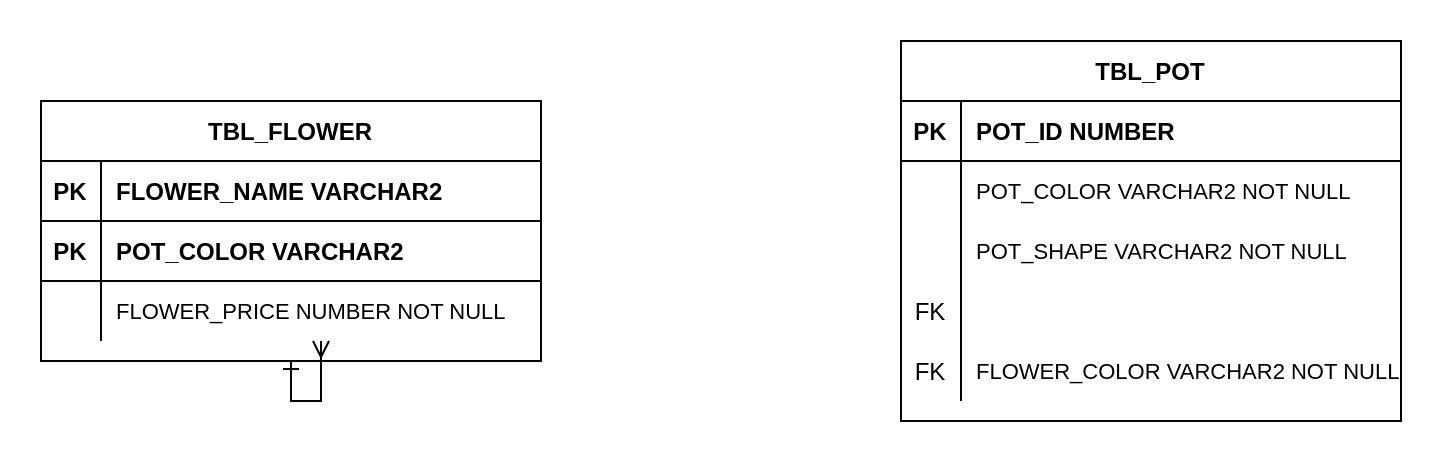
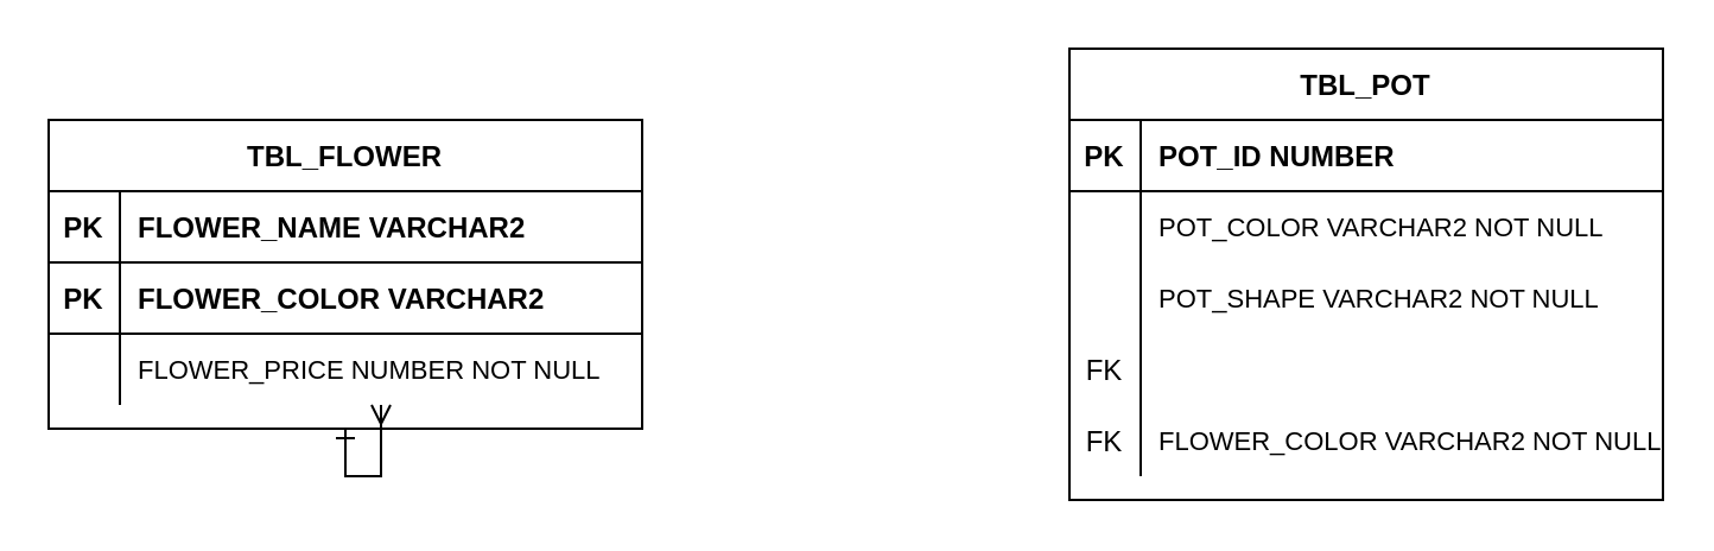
  <mxCell id="0" />
  <mxCell id="1" parent="0" />
  <mxCell id="2" value="" style="edgeStyle=orthogonalEdgeStyle;rounded=0;orthogonalLoop=1;jettySize=auto;html=1;fontSize=11;targetPerimeterSpacing=0;startArrow=ERone;startFill=0;endArrow=ERmany;endFill=0;" edge="1" parent="1" source="3" target="12"><mxGeometry relative="1" as="geometry" /></mxCell>
  <mxCell id="3" value="TBL_FLOWER" style="shape=table;startSize=30;container=1;collapsible=1;childLayout=tableLayout;fixedRows=1;rowLines=0;fontStyle=1;align=center;resizeLast=1;fillStyle=solid;gradientColor=none;fillColor=default;" parent="1" vertex="1"><mxGeometry x="20" y="50" width="250" height="130" as="geometry" /></mxCell>
  <mxCell id="4" value="" style="shape=partialRectangle;collapsible=0;dropTarget=0;pointerEvents=0;fillColor=none;points=[[0,0.5],[1,0.5]];portConstraint=eastwest;top=0;left=0;right=0;bottom=1;" parent="3" vertex="1"><mxGeometry y="30" width="250" height="30" as="geometry" /></mxCell>
  <mxCell id="5" value="PK" style="shape=partialRectangle;overflow=hidden;connectable=0;fillColor=none;top=0;left=0;bottom=0;right=0;fontStyle=1;" parent="4" vertex="1"><mxGeometry width="30" height="30" as="geometry"><mxRectangle width="30" height="30" as="alternateBounds" /></mxGeometry></mxCell>
  <mxCell id="6" value="FLOWER_NAME VARCHAR2" style="shape=partialRectangle;overflow=hidden;connectable=0;fillColor=none;top=0;left=0;bottom=0;right=0;align=left;spacingLeft=6;fontStyle=1;" parent="4" vertex="1"><mxGeometry x="30" width="220" height="30" as="geometry"><mxRectangle width="220" height="30" as="alternateBounds" /></mxGeometry></mxCell>
  <mxCell id="7" value="" style="shape=partialRectangle;collapsible=0;dropTarget=0;pointerEvents=0;fillColor=none;points=[[0,0.5],[1,0.5]];portConstraint=eastwest;top=0;left=0;right=0;bottom=1;" vertex="1" parent="3"><mxGeometry y="60" width="250" height="30" as="geometry" /></mxCell>
  <mxCell id="8" value="PK" style="shape=partialRectangle;overflow=hidden;connectable=0;fillColor=none;top=0;left=0;bottom=0;right=0;fontStyle=1;" vertex="1" parent="7"><mxGeometry width="30" height="30" as="geometry"><mxRectangle width="30" height="30" as="alternateBounds" /></mxGeometry></mxCell>
- <mxCell id="9" value="POT_COLOR VARCHAR2" style="shape=partialRectangle;overflow=hidden;connectable=0;fillColor=none;top=0;left=0;bottom=0;right=0;align=left;spacingLeft=6;fontStyle=1;" vertex="1" parent="7"><mxGeometry x="30" width="220" height="30" as="geometry"><mxRectangle width="220" height="30" as="alternateBounds" /></mxGeometry></mxCell>
+ <mxCell id="9" value="FLOWER_COLOR VARCHAR2" style="shape=partialRectangle;overflow=hidden;connectable=0;fillColor=none;top=0;left=0;bottom=0;right=0;align=left;spacingLeft=6;fontStyle=1;" vertex="1" parent="7"><mxGeometry x="30" width="220" height="30" as="geometry"><mxRectangle width="220" height="30" as="alternateBounds" /></mxGeometry></mxCell>
  <mxCell id="10" value="" style="shape=partialRectangle;collapsible=0;dropTarget=0;pointerEvents=0;fillColor=none;points=[[0,0.5],[1,0.5]];portConstraint=eastwest;top=0;left=0;right=0;bottom=0;" parent="3" vertex="1"><mxGeometry y="90" width="250" height="30" as="geometry" /></mxCell>
  <mxCell id="11" value="" style="shape=partialRectangle;overflow=hidden;connectable=0;fillColor=none;top=0;left=0;bottom=0;right=0;" parent="10" vertex="1"><mxGeometry width="30" height="30" as="geometry"><mxRectangle width="30" height="30" as="alternateBounds" /></mxGeometry></mxCell>
  <mxCell id="12" value="FLOWER_PRICE NUMBER NOT NULL" style="shape=partialRectangle;overflow=hidden;connectable=0;fillColor=none;top=0;left=0;bottom=0;right=0;align=left;spacingLeft=6;fontSize=11;" parent="10" vertex="1"><mxGeometry x="30" width="220" height="30" as="geometry"><mxRectangle width="220" height="30" as="alternateBounds" /></mxGeometry></mxCell>
  <mxCell id="13" value="TBL_POT" style="shape=table;startSize=30;container=1;collapsible=1;childLayout=tableLayout;fixedRows=1;rowLines=0;fontStyle=1;align=center;resizeLast=1;" vertex="1" parent="1"><mxGeometry x="450" y="20" width="250" height="190" as="geometry" /></mxCell>
  <mxCell id="14" value="" style="shape=partialRectangle;collapsible=0;dropTarget=0;pointerEvents=0;fillColor=none;points=[[0,0.5],[1,0.5]];portConstraint=eastwest;top=0;left=0;right=0;bottom=1;" vertex="1" parent="13"><mxGeometry y="30" width="250" height="30" as="geometry" /></mxCell>
  <mxCell id="15" value="PK" style="shape=partialRectangle;overflow=hidden;connectable=0;fillColor=none;top=0;left=0;bottom=0;right=0;fontStyle=1;" vertex="1" parent="14"><mxGeometry width="30" height="30" as="geometry"><mxRectangle width="30" height="30" as="alternateBounds" /></mxGeometry></mxCell>
  <mxCell id="16" value="POT_ID NUMBER" style="shape=partialRectangle;overflow=hidden;connectable=0;fillColor=none;top=0;left=0;bottom=0;right=0;align=left;spacingLeft=6;fontStyle=1;" vertex="1" parent="14"><mxGeometry x="30" width="220" height="30" as="geometry"><mxRectangle width="220" height="30" as="alternateBounds" /></mxGeometry></mxCell>
  <mxCell id="17" value="" style="shape=partialRectangle;collapsible=0;dropTarget=0;pointerEvents=0;fillColor=none;points=[[0,0.5],[1,0.5]];portConstraint=eastwest;top=0;left=0;right=0;bottom=0;" vertex="1" parent="13"><mxGeometry y="60" width="250" height="30" as="geometry" /></mxCell>
  <mxCell id="18" value="" style="shape=partialRectangle;overflow=hidden;connectable=0;fillColor=none;top=0;left=0;bottom=0;right=0;" vertex="1" parent="17"><mxGeometry width="30" height="30" as="geometry"><mxRectangle width="30" height="30" as="alternateBounds" /></mxGeometry></mxCell>
  <mxCell id="19" value="POT_COLOR VARCHAR2 NOT NULL" style="shape=partialRectangle;overflow=hidden;connectable=0;fillColor=none;top=0;left=0;bottom=0;right=0;align=left;spacingLeft=6;fontSize=11;" vertex="1" parent="17"><mxGeometry x="30" width="220" height="30" as="geometry"><mxRectangle width="220" height="30" as="alternateBounds" /></mxGeometry></mxCell>
  <mxCell id="20" value="" style="shape=partialRectangle;collapsible=0;dropTarget=0;pointerEvents=0;fillColor=none;points=[[0,0.5],[1,0.5]];portConstraint=eastwest;top=0;left=0;right=0;bottom=0;" vertex="1" parent="13"><mxGeometry y="90" width="250" height="30" as="geometry" /></mxCell>
  <mxCell id="21" value="" style="shape=partialRectangle;overflow=hidden;connectable=0;fillColor=none;top=0;left=0;bottom=0;right=0;" vertex="1" parent="20"><mxGeometry width="30" height="30" as="geometry"><mxRectangle width="30" height="30" as="alternateBounds" /></mxGeometry></mxCell>
  <mxCell id="22" value="POT_SHAPE VARCHAR2 NOT NULL" style="shape=partialRectangle;overflow=hidden;connectable=0;fillColor=none;top=0;left=0;bottom=0;right=0;align=left;spacingLeft=6;fontSize=11;" vertex="1" parent="20"><mxGeometry x="30" width="220" height="30" as="geometry"><mxRectangle width="220" height="30" as="alternateBounds" /></mxGeometry></mxCell>
  <mxCell id="23" value="" style="shape=partialRectangle;collapsible=0;dropTarget=0;pointerEvents=0;fillColor=none;points=[[0,0.5],[1,0.5]];portConstraint=eastwest;top=0;left=0;right=0;bottom=0;" vertex="1" parent="13"><mxGeometry y="120" width="250" height="30" as="geometry" /></mxCell>
  <mxCell id="24" value="FK" style="shape=partialRectangle;overflow=hidden;connectable=0;fillColor=none;top=0;left=0;bottom=0;right=0;" vertex="1" parent="23"><mxGeometry width="30" height="30" as="geometry"><mxRectangle width="30" height="30" as="alternateBounds" /></mxGeometry></mxCell>
  <mxCell id="25" value="" style="shape=partialRectangle;collapsible=0;dropTarget=0;pointerEvents=0;fillColor=none;points=[[0,0.5],[1,0.5]];portConstraint=eastwest;top=0;left=0;right=0;bottom=0;" vertex="1" parent="13"><mxGeometry y="150" width="250" height="30" as="geometry" /></mxCell>
  <mxCell id="26" value="FK" style="shape=partialRectangle;overflow=hidden;connectable=0;fillColor=none;top=0;left=0;bottom=0;right=0;" vertex="1" parent="25"><mxGeometry width="30" height="30" as="geometry"><mxRectangle width="30" height="30" as="alternateBounds" /></mxGeometry></mxCell>
  <mxCell id="27" value="FLOWER_COLOR VARCHAR2 NOT NULL" style="shape=partialRectangle;overflow=hidden;connectable=0;fillColor=none;top=0;left=0;bottom=0;right=0;align=left;spacingLeft=6;fontSize=11;" vertex="1" parent="25"><mxGeometry x="30" width="220" height="30" as="geometry"><mxRectangle width="220" height="30" as="alternateBounds" /></mxGeometry></mxCell>
